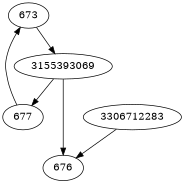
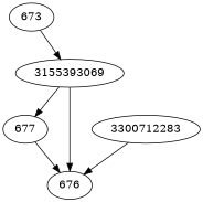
  strict digraph {
    673
    3155393069
    677
    676
-   3306712283
+   3306712283 [label=3300712283]
    673 -> 3155393069
    3155393069 -> 677
    3155393069 -> 676
-   677 -> 673
+   677 -> 676
    3306712283 -> 676
  }
